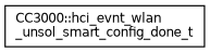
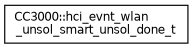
  digraph {
    rankdir=LR
-   n1 [color=black fillcolor=white fontname=Helvetica fontsize=10 height=0.2 label="CC3000::hci_evnt_wlan\l_unsol_smart_config_done_t" shape=record style=filled width=0.4]
+   n1 [color=black fillcolor=white fontname=Helvetica fontsize=10 height=0.2 label="CC3000::hci_evnt_wlan\l_unsol_smart_unsol_done_t" shape=record style=filled width=0.4]
  }
